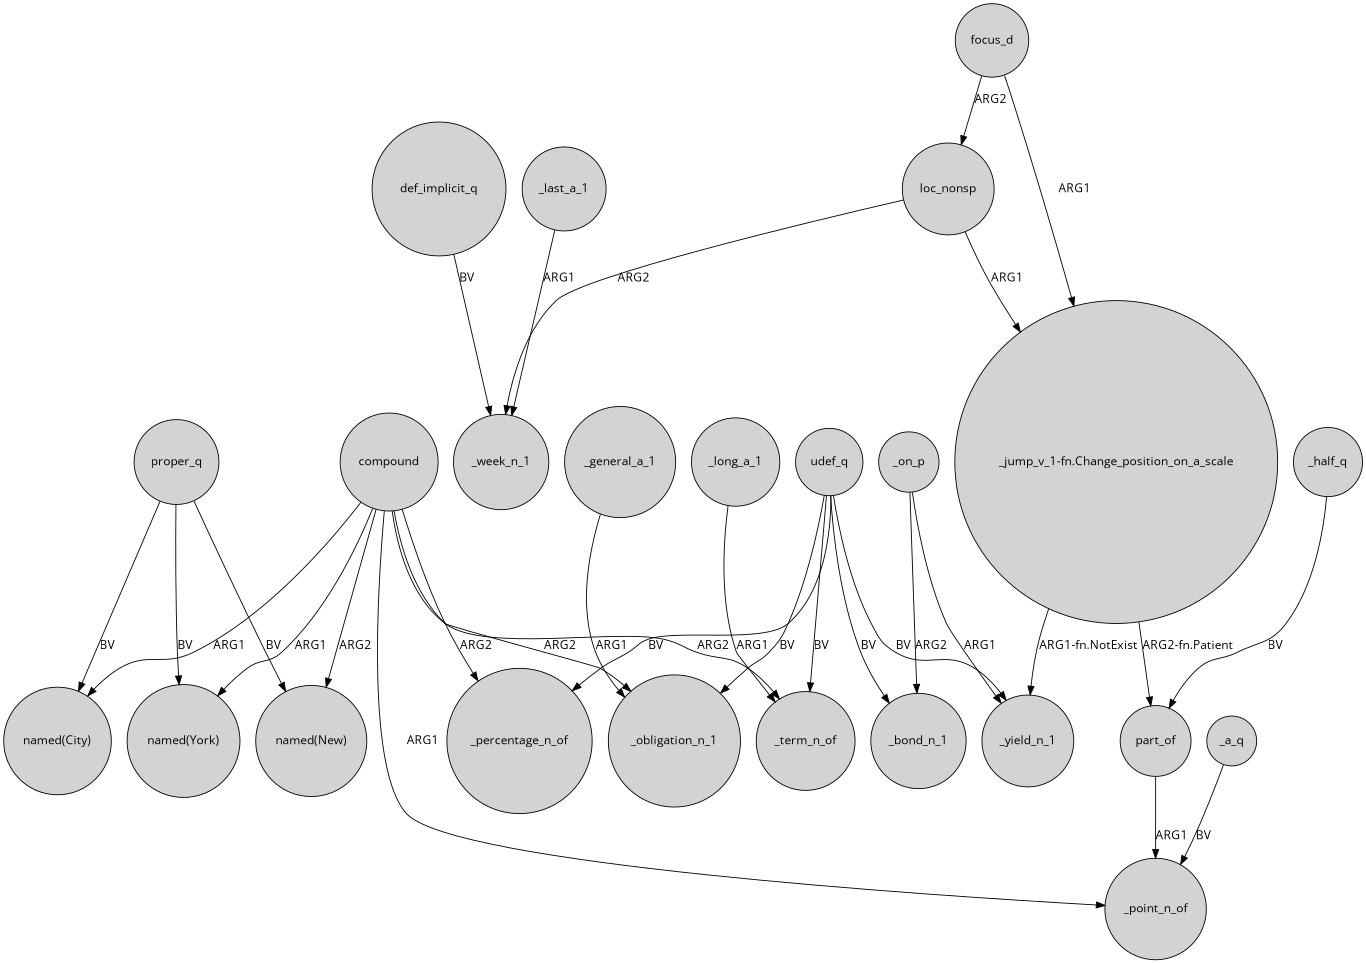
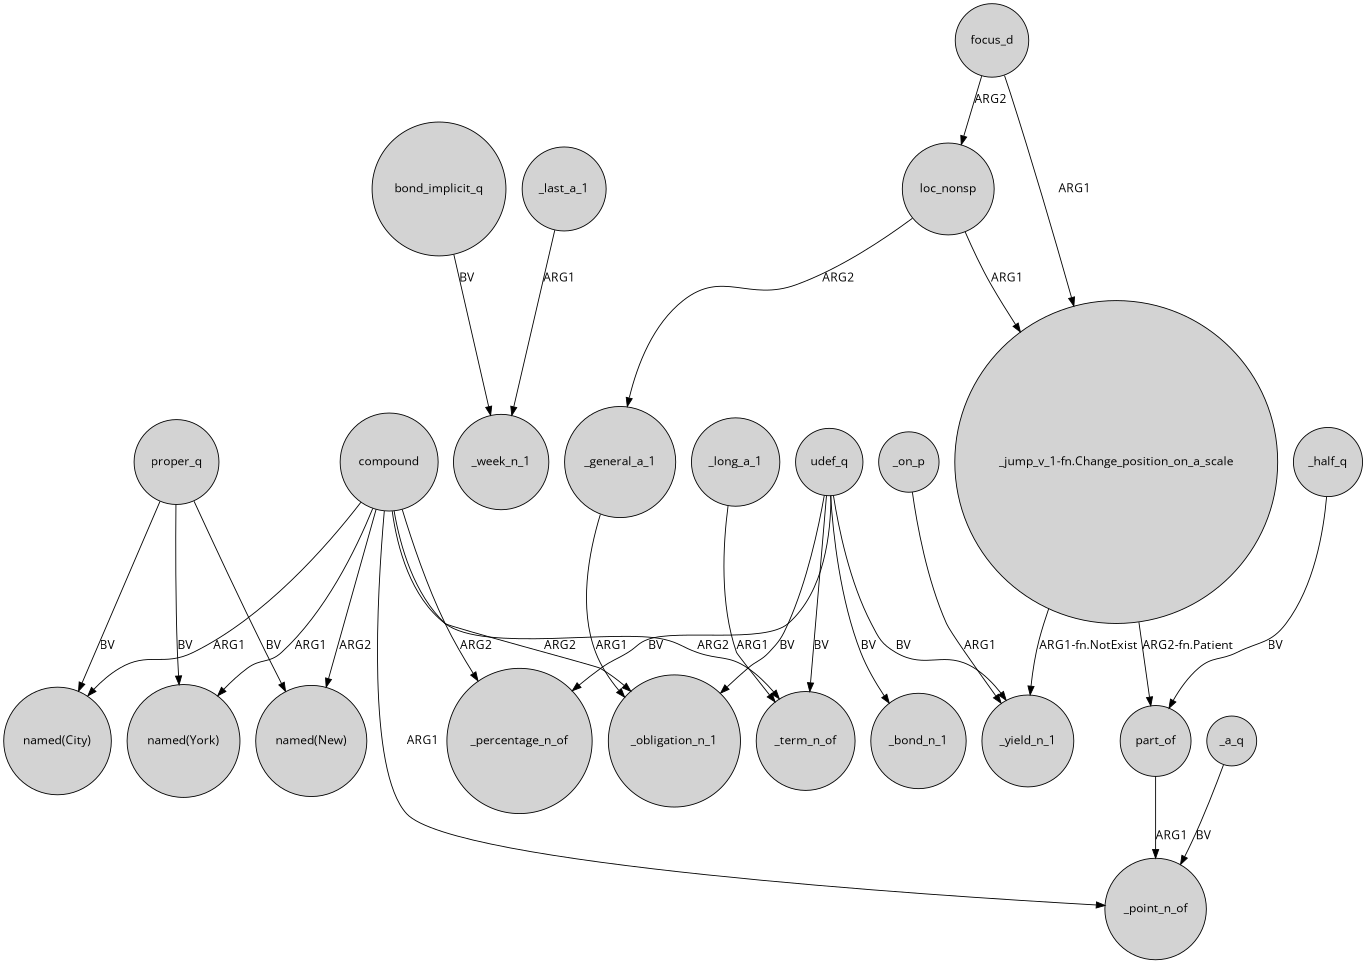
  digraph {
    fontname="Open Sans"
    node [fontname="Open Sans" shape=circle style=filled]
    edge [fontname="Open Sans"]
    focus_d
    loc_nonsp
    "_jump_v_1-fn.Change_position_on_a_scale"
    _week_n_1
    part_of
    _yield_n_1
    compound
    "named(New)"
    _point_n_of
    _term_n_of
    _obligation_n_1
    _percentage_n_of
    "named(York)"
    "named(City)"
-   def_implicit_q
+   def_implicit_q [label=bond_implicit_q]
    proper_q
    _a_q
    udef_q
    _bond_n_1
    _on_p
    _last_a_1
    _half_q
    _general_a_1
    _long_a_1
    focus_d -> loc_nonsp [label=ARG2]
    focus_d -> "_jump_v_1-fn.Change_position_on_a_scale" [label=ARG1]
    loc_nonsp -> "_jump_v_1-fn.Change_position_on_a_scale" [label=ARG1]
-   loc_nonsp -> _week_n_1 [label=ARG2]
+   loc_nonsp -> _general_a_1 [label=ARG2]
    "_jump_v_1-fn.Change_position_on_a_scale" -> part_of [label="ARG2-fn.Patient"]
    "_jump_v_1-fn.Change_position_on_a_scale" -> _yield_n_1 [label="ARG1-fn.NotExist"]
    part_of -> _point_n_of [label=ARG1]
    compound -> "named(New)" [label=ARG2]
    compound -> _point_n_of [label=ARG1]
    compound -> _term_n_of [label=ARG2]
    compound -> _obligation_n_1 [label=ARG2]
    compound -> _percentage_n_of [label=ARG2]
    compound -> "named(York)" [label=ARG1]
    compound -> "named(City)" [label=ARG1]
    def_implicit_q -> _week_n_1 [label=BV]
    proper_q -> "named(New)" [label=BV]
    proper_q -> "named(York)" [label=BV]
    proper_q -> "named(City)" [label=BV]
    _a_q -> _point_n_of [label=BV]
    udef_q -> _yield_n_1 [label=BV]
    udef_q -> _term_n_of [label=BV]
    udef_q -> _obligation_n_1 [label=BV]
    udef_q -> _percentage_n_of [label=BV]
    udef_q -> _bond_n_1 [label=BV]
    _on_p -> _yield_n_1 [label=ARG1]
-   _on_p -> _bond_n_1 [label=ARG2]
    _last_a_1 -> _week_n_1 [label=ARG1]
    _half_q -> part_of [label=BV]
    _general_a_1 -> _obligation_n_1 [label=ARG1]
    _long_a_1 -> _term_n_of [label=ARG1]
  }
